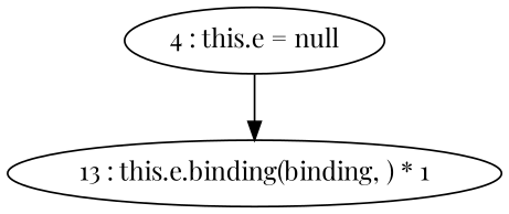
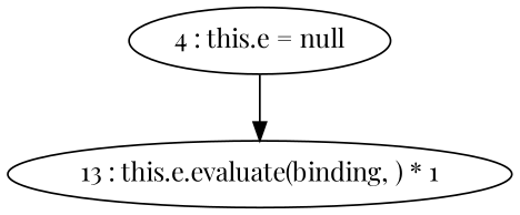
  digraph {
    fontname="Playfair Display"
    node [fontname="Playfair Display"]
    "4 : this.e = null"
-   "13 : this.e.evaluate(binding, ) * 1" [label="13 : this.e.binding(binding, ) * 1"]
+   "13 : this.e.evaluate(binding, ) * 1"
    "4 : this.e = null" -> "13 : this.e.evaluate(binding, ) * 1" [fontname="Playfair Display"]
  }
